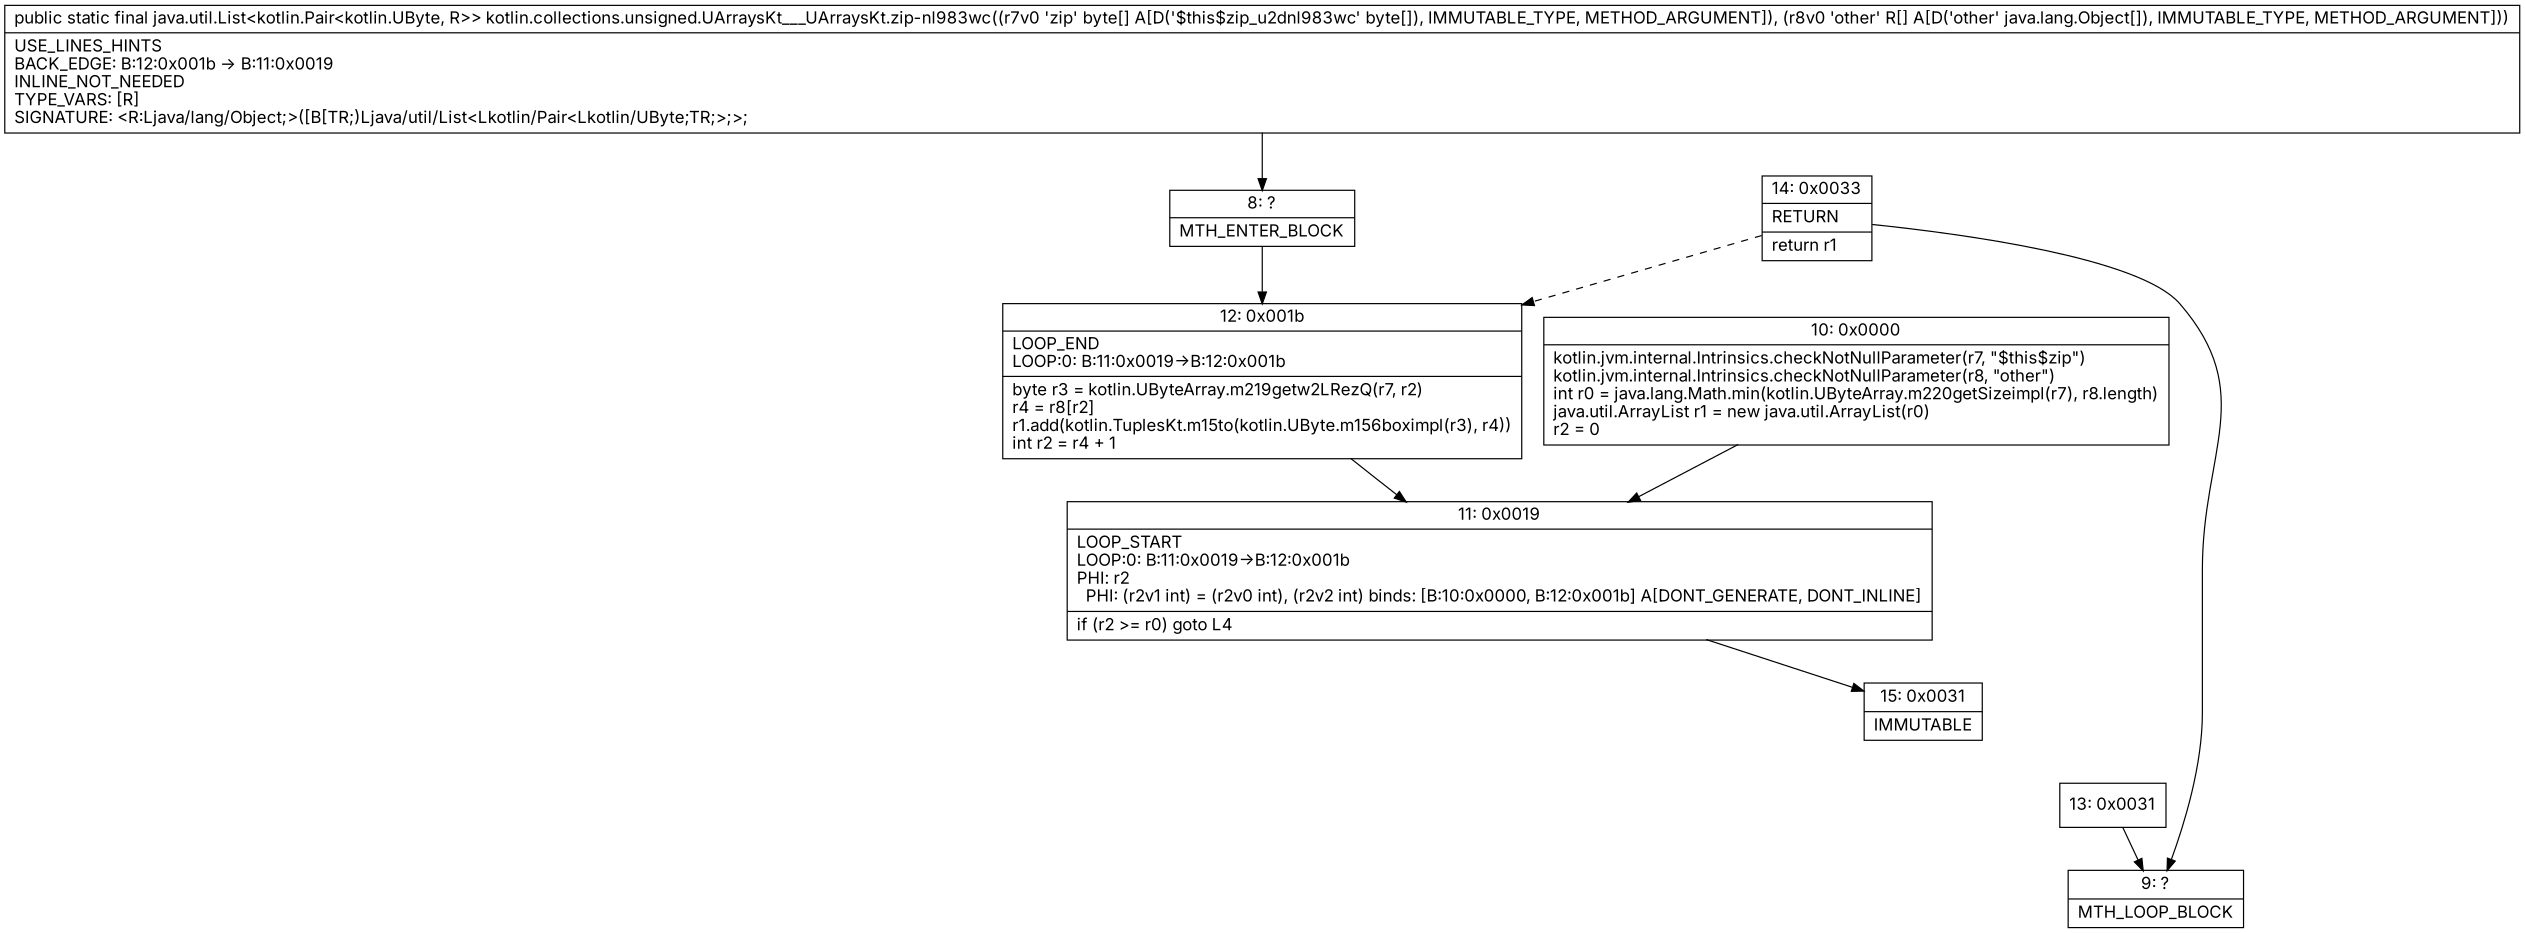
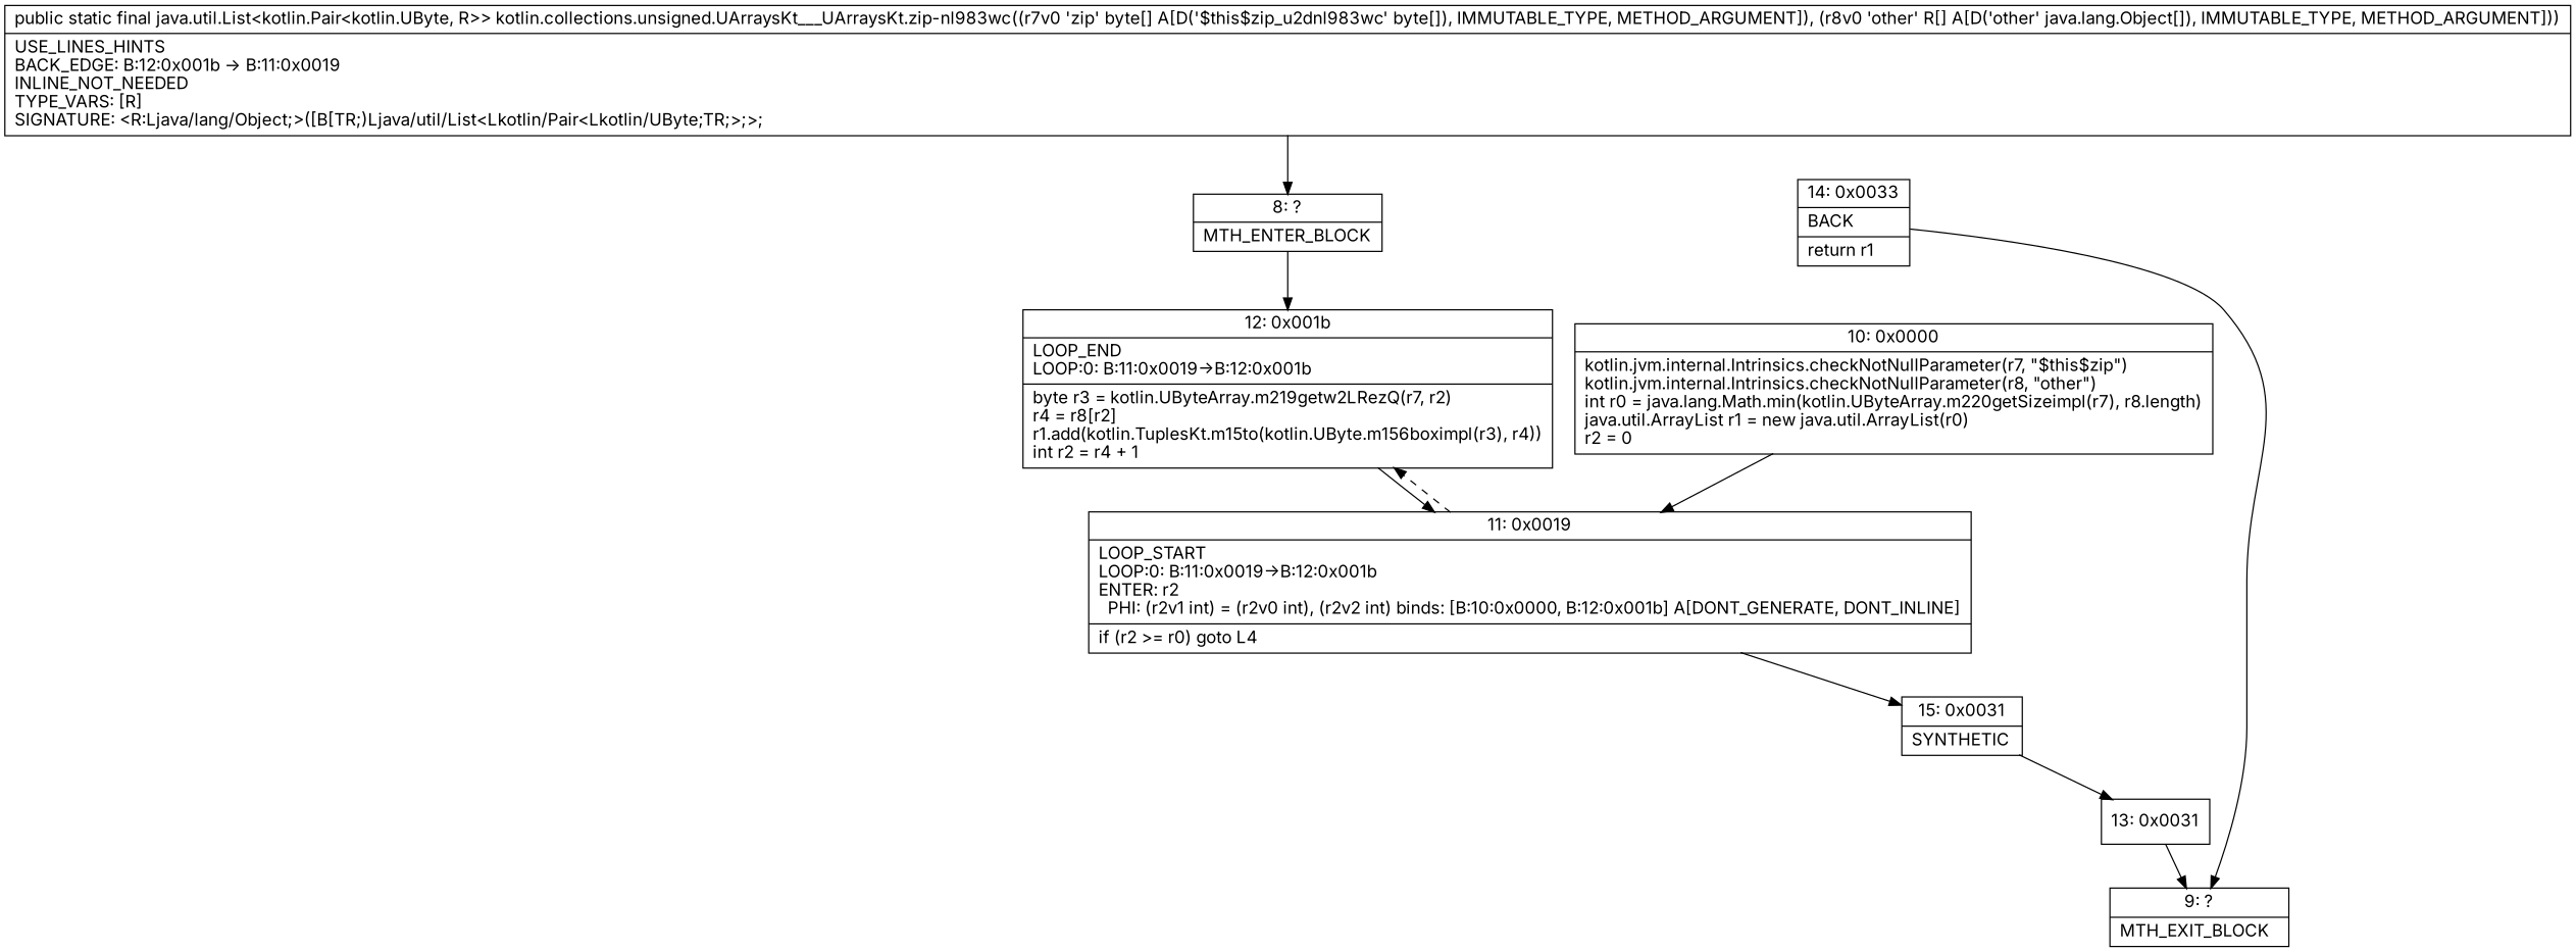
  digraph {
    fontname=Inter
    node [fontname=Inter shape=record]
    edge [fontname=Inter]
    n1 [label="{8\:\ ?|MTH_ENTER_BLOCK\l}"]
    n2 [label="{12\:\ 0x001b|LOOP_END\lLOOP:0: B:11:0x0019\-\>B:12:0x001b\l|byte r3 = kotlin.UByteArray.m219getw2LRezQ(r7, r2)\lr4 = r8[r2]\lr1.add(kotlin.TuplesKt.m15to(kotlin.UByte.m156boximpl(r3), r4))\lint r2 = r4 + 1\l}"]
    n3 [label="{10\:\ 0x0000|kotlin.jvm.internal.Intrinsics.checkNotNullParameter(r7, \"$this$zip\")\lkotlin.jvm.internal.Intrinsics.checkNotNullParameter(r8, \"other\")\lint r0 = java.lang.Math.min(kotlin.UByteArray.m220getSizeimpl(r7), r8.length)\ljava.util.ArrayList r1 = new java.util.ArrayList(r0)\lr2 = 0\l}"]
-   n4 [label="{11\:\ 0x0019|LOOP_START\lLOOP:0: B:11:0x0019\-\>B:12:0x001b\lPHI: r2 \l  PHI: (r2v1 int) = (r2v0 int), (r2v2 int) binds: [B:10:0x0000, B:12:0x001b] A[DONT_GENERATE, DONT_INLINE]\l|if (r2 \>= r0) goto L4\l}"]
-   n5 [label="{15\:\ 0x0031|IMMUTABLE\l}"]
+   n4 [label="{11\:\ 0x0019|LOOP_START\lLOOP:0: B:11:0x0019\-\>B:12:0x001b\lENTER: r2 \l  PHI: (r2v1 int) = (r2v0 int), (r2v2 int) binds: [B:10:0x0000, B:12:0x001b] A[DONT_GENERATE, DONT_INLINE]\l|if (r2 \>= r0) goto L4\l}"]
+   n5 [label="{15\:\ 0x0031|SYNTHETIC\l}"]
    n6 [label="{13\:\ 0x0031}"]
-   n7 [label="{9\:\ ?|MTH_LOOP_BLOCK\l}"]
-   n8 [label="{14\:\ 0x0033|RETURN\l|return r1\l}"]
+   n7 [label="{9\:\ ?|MTH_EXIT_BLOCK\l}"]
+   n8 [label="{14\:\ 0x0033|BACK\l|return r1\l}"]
    n9 [label="{public static final java.util.List\<kotlin.Pair\<kotlin.UByte, R\>\> kotlin.collections.unsigned.UArraysKt___UArraysKt.zip\-nl983wc((r7v0 'zip' byte[] A[D('$this$zip_u2dnl983wc' byte[]), IMMUTABLE_TYPE, METHOD_ARGUMENT]), (r8v0 'other' R[] A[D('other' java.lang.Object[]), IMMUTABLE_TYPE, METHOD_ARGUMENT]))  | USE_LINES_HINTS\lBACK_EDGE: B:12:0x001b \-\> B:11:0x0019\lINLINE_NOT_NEEDED\lTYPE_VARS: [R]\lSIGNATURE: \<R:Ljava\/lang\/Object;\>([B[TR;)Ljava\/util\/List\<Lkotlin\/Pair\<Lkotlin\/UByte;TR;\>;\>;\l}"]
    n1 -> n2
    n2 -> n4
    n3 -> n4
-   n8 -> n2 [style=dashed]
+   n4 -> n2 [style=dashed]
    n4 -> n5
+   n5 -> n6
    n6 -> n7
    n8 -> n7
    n9 -> n1
  }
